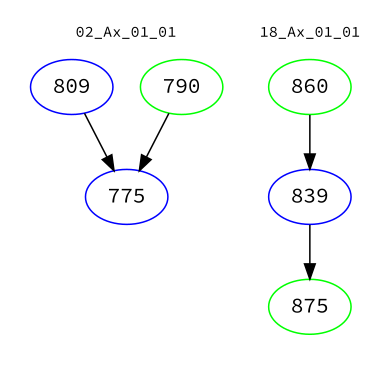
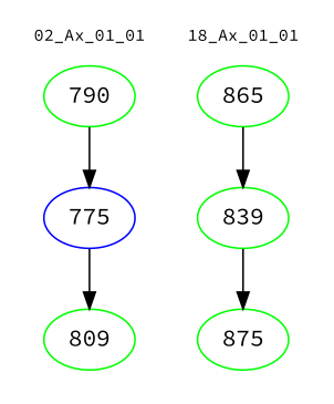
  digraph {
    fontname="Source Code Pro"
    node [color=green fontname="Source Code Pro"]
    edge [color=black fontname="Source Code Pro"]
    n1 [label=790]
    n2 [color=blue label=775]
-   n3 [color=blue label=809]
-   n4 [label=860]
-   n5 [color=blue label=839]
+   n3 [label=809]
+   n4 [label=865]
+   n5 [label=839]
    n6 [label=875]
    subgraph cluster_1 {
      color=white
      fontsize=10
      label="02_Ax_01_01"
      n1
      n2
      n3
    }
    subgraph cluster_2 {
      color=white
      fontsize=10
      label="18_Ax_01_01"
      n4
      n5
      n6
    }
    n1 -> n2
-   n3 -> n2
+   n2 -> n3
    n4 -> n5
    n5 -> n6
  }
